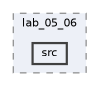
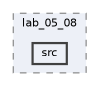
  digraph {
    compound=true
    n1 [color=grey25 fillcolor="#edf0f7" fontname=Helvetica fontsize=10 height=0.2 label=src shape=box style="filled,bold" width=0.4]
    subgraph cluster_1 {
      bgcolor="#edf0f7"
      fontname=Helvetica
      fontsize=10
-     label=lab_05_06
+     label=lab_05_08
      pencolor=grey50
      style="filled,dashed"
      n1
    }
  }
